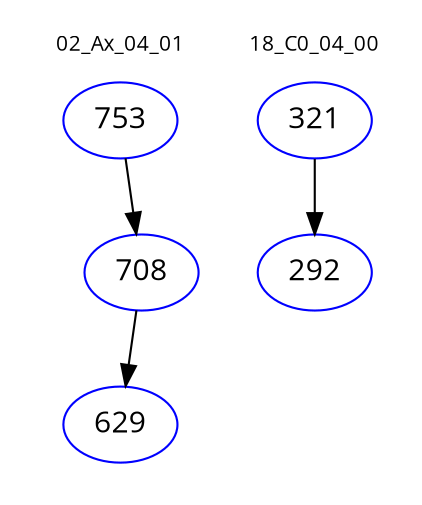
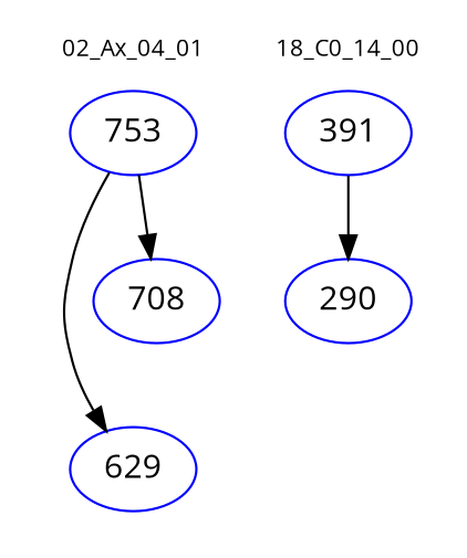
  digraph {
    fontname="Open Sans"
    node [color=blue fontname="Open Sans"]
    edge [color=black fontname="Open Sans"]
    n1 [label=753]
    n2 [label=629]
    n3 [label=708]
-   n4 [label=321]
-   n5 [label=292]
+   n4 [label=391]
+   n5 [label=290]
    subgraph cluster_1 {
      color=white
      fontsize=10
      label="02_Ax_04_01"
      n1
      n2
      n3
    }
    subgraph cluster_2 {
      color=white
      fontsize=10
-     label="18_C0_04_00"
+     label="18_C0_14_00"
      n4
      n5
    }
-   n3 -> n2
+   n1 -> n2
    n1 -> n3
    n4 -> n5
  }
